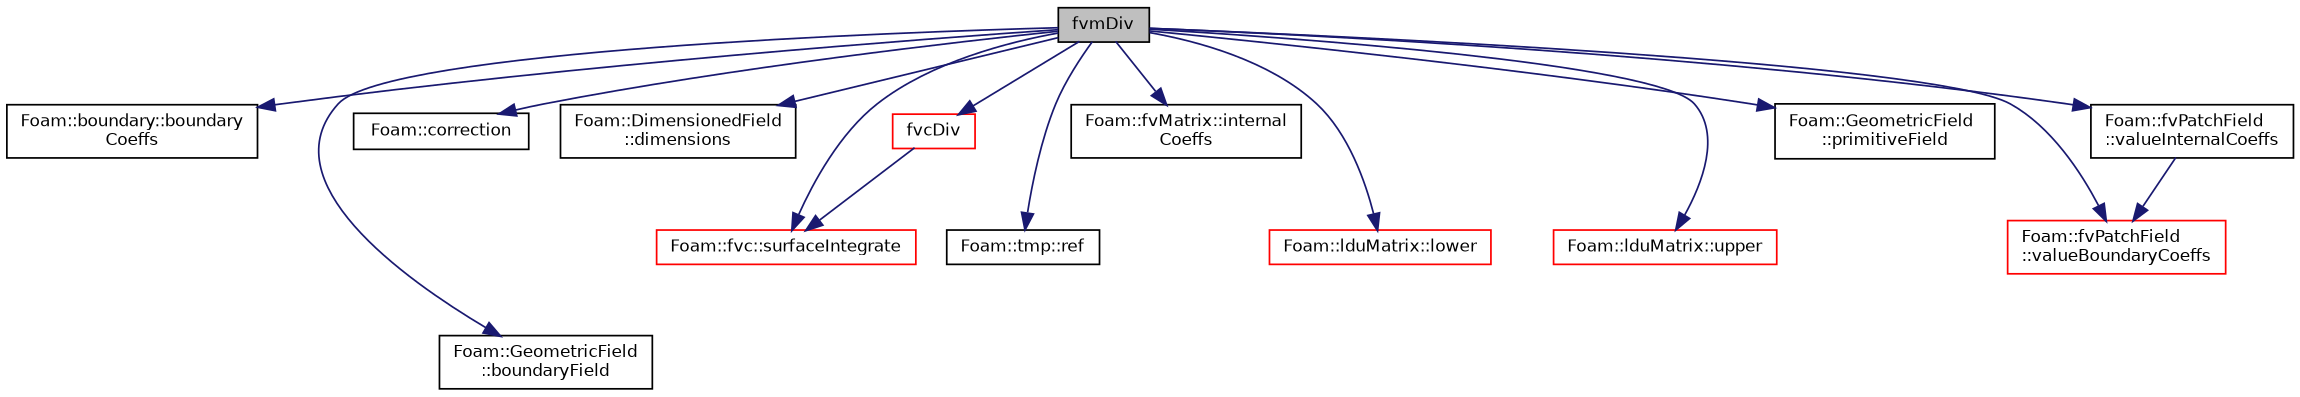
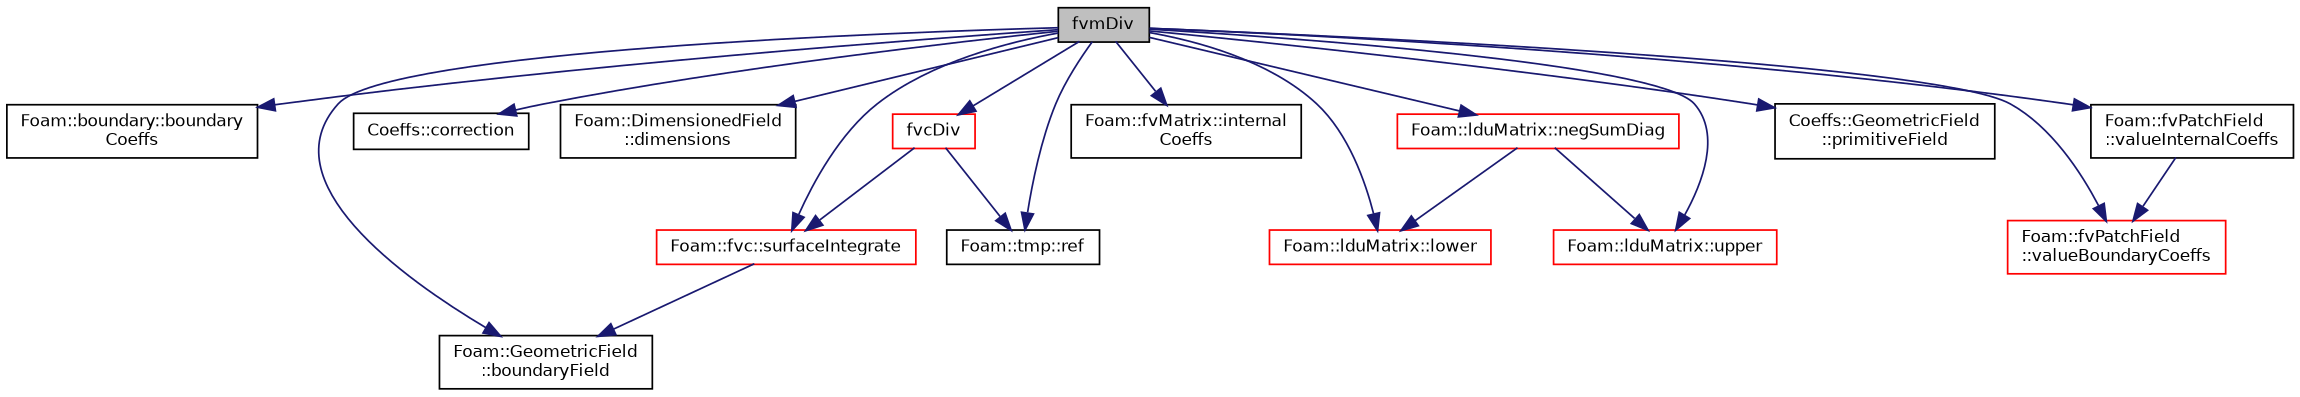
  digraph {
    rankdir=TB
    node [color=black fontname=Helvetica fontsize=10 shape=record]
    edge [color=midnightblue fontname=Helvetica fontsize=10 labelfontname=Helvetica labelfontsize=10 style=solid]
    n1 [fillcolor=grey75 fontcolor=black height=0.2 label=fvmDiv style=filled width=0.4]
    n2 [height=0.2 label="Foam::boundary::boundary\lCoeffs" width=0.4]
    n3 [height=0.2 label="Foam::GeometricField\l::boundaryField" width=0.4]
-   n4 [height=0.2 label="Foam::correction" width=0.4]
+   n4 [height=0.2 label="Coeffs::correction" width=0.4]
    n5 [height=0.2 label="Foam::DimensionedField\l::dimensions" width=0.4]
    n6 [color=red height=0.2 label=fvcDiv width=0.4]
    n7 [color=red height=0.2 label="Foam::fvc::surfaceIntegrate" width=0.4]
    n8 [height=0.2 label="Foam::tmp::ref" width=0.4]
    n9 [height=0.2 label="Foam::fvMatrix::internal\lCoeffs" width=0.4]
    n10 [color=red height=0.2 label="Foam::lduMatrix::lower" width=0.4]
+   n11 [color=red height=0.2 label="Foam::lduMatrix::negSumDiag" width=0.4]
    n12 [color=red height=0.2 label="Foam::lduMatrix::upper" width=0.4]
-   n13 [height=0.2 label="Foam::GeometricField\l::primitiveField" width=0.4]
+   n13 [height=0.2 label="Coeffs::GeometricField\l::primitiveField" width=0.4]
    n14 [color=red height=0.2 label="Foam::fvPatchField\l::valueBoundaryCoeffs" width=0.4]
    n15 [height=0.2 label="Foam::fvPatchField\l::valueInternalCoeffs" width=0.4]
    n1 -> n2
    n1 -> n3
    n1 -> n4
    n1 -> n5
    n1 -> n6
    n1 -> n7
    n1 -> n8
    n1 -> n9
    n1 -> n10
+   n1 -> n11
    n1 -> n12
    n1 -> n13
    n1 -> n14
    n1 -> n15
    n6 -> n7
+   n6 -> n8
+   n7 -> n3
+   n11 -> n10
+   n11 -> n12
    n15 -> n14
  }
